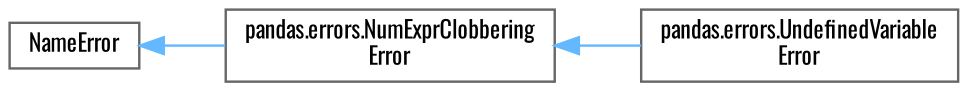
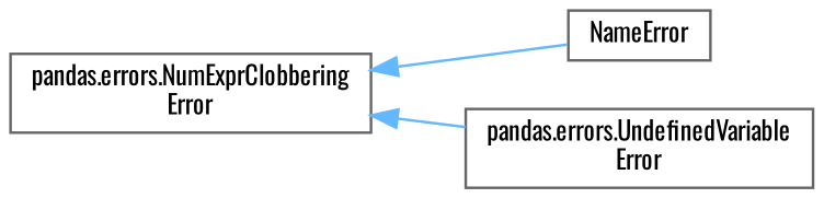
  digraph {
    fontname=Oswald
    rankdir=LR
    node [color=grey40 fillcolor=white fontname=Oswald fontsize=10 shape=box style=filled]
    edge [color=steelblue1 dir=back fontname=Oswald fontsize=10 labelfontname=Helvetica labelfontsize=10 style=solid]
    n1 [height=0.2 label=NameError width=0.4]
    n2 [height=0.2 label="pandas.errors.NumExprClobbering\lError" width=0.4]
    n3 [height=0.2 label="pandas.errors.UndefinedVariable\lError" width=0.4]
-   n1 -> n2
+   n2 -> n1
    n2 -> n3
  }
